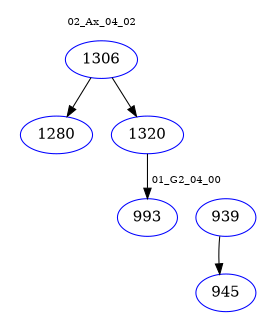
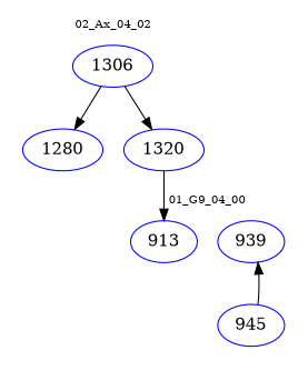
  digraph {
    node [color=blue]
    edge [color=black]
    n1 [label=1306]
    n2 [label=1280]
    n3 [label=1320]
    n4 [label=939]
-   n5 [label=993]
+   n5 [label=913]
    n6 [label=945]
    subgraph cluster_1 {
      color=white
      fontsize=10
      label="02_Ax_04_02"
      n1
      n2
      n3
    }
    subgraph cluster_2 {
      color=white
      fontsize=10
-     label="01_G2_04_00"
+     label="01_G9_04_00"
      n4
      n5
      n6
    }
    n1 -> n2
    n1 -> n3
    n3 -> n5
-   n4 -> n6
+   n6 -> n4
  }
